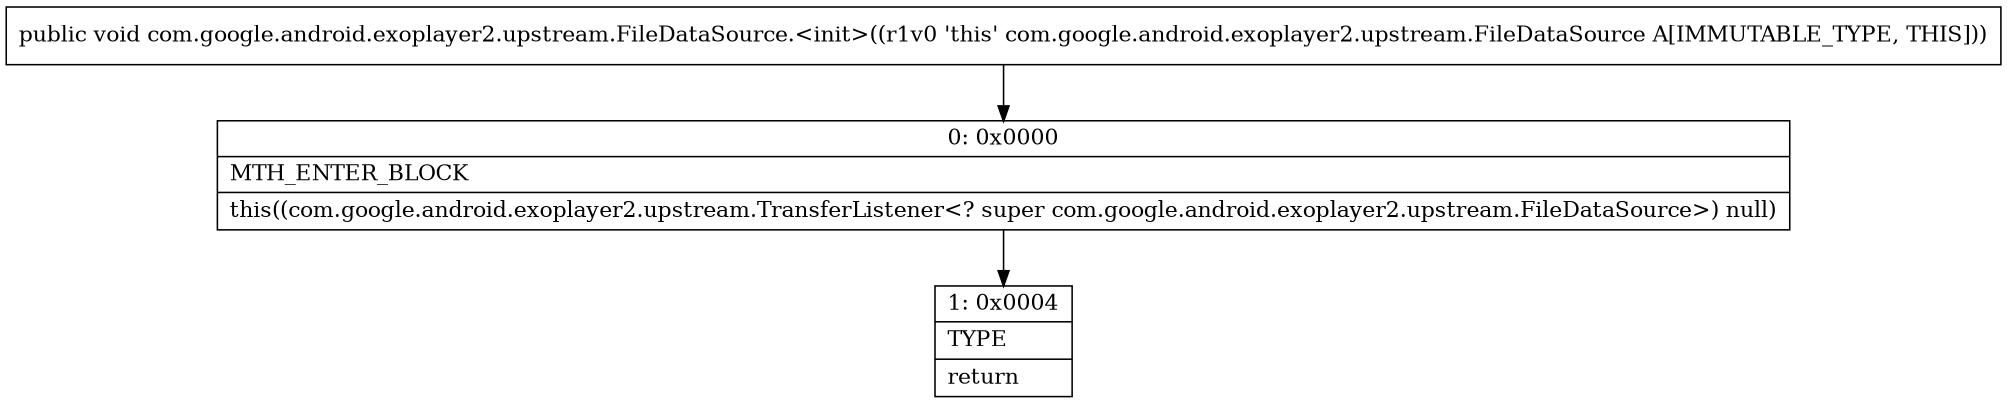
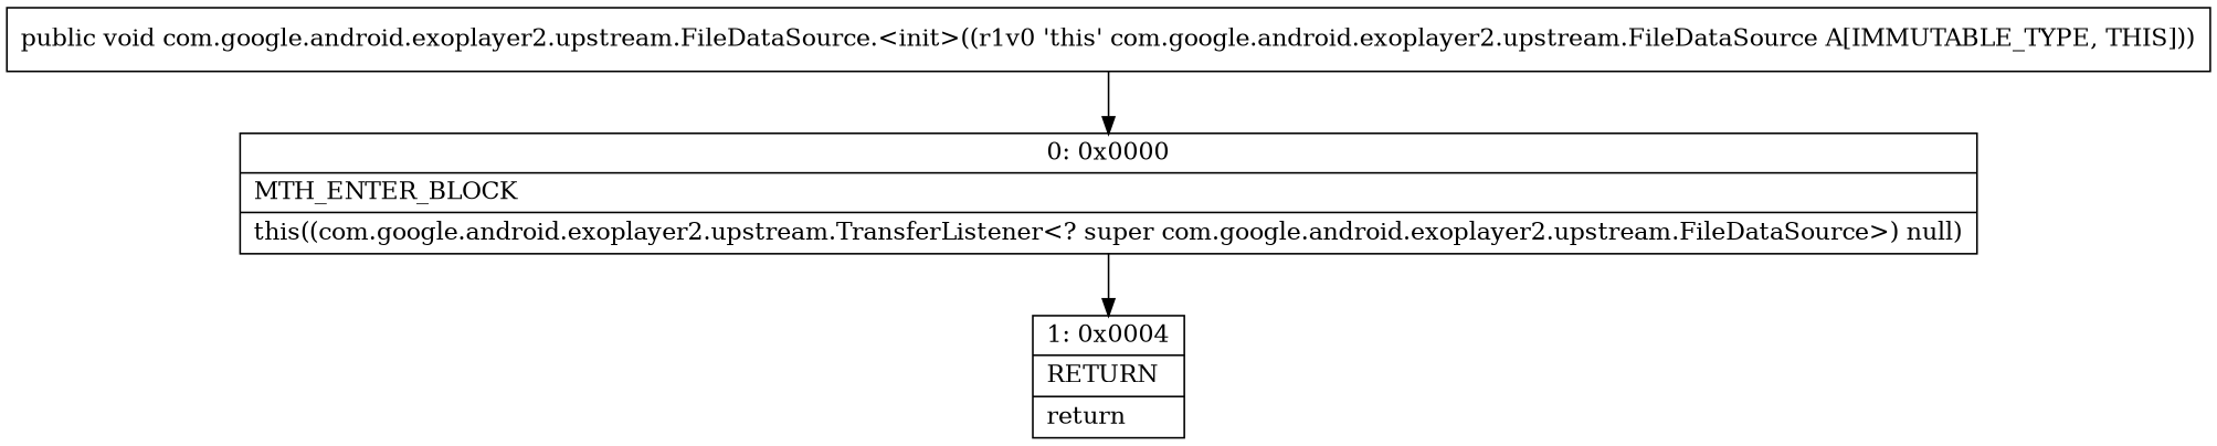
  digraph {
    fontname="DejaVu Serif"
    node [shape=record fontname="DejaVu Serif"]
    edge [fontname="DejaVu Serif"]
    n1 [label="{0\:\ 0x0000|MTH_ENTER_BLOCK\l|this((com.google.android.exoplayer2.upstream.TransferListener\<? super com.google.android.exoplayer2.upstream.FileDataSource\>) null)\l}"]
-   n2 [label="{1\:\ 0x0004|TYPE\l|return\l}"]
+   n2 [label="{1\:\ 0x0004|RETURN\l|return\l}"]
    n3 [label="{public void com.google.android.exoplayer2.upstream.FileDataSource.\<init\>((r1v0 'this' com.google.android.exoplayer2.upstream.FileDataSource A[IMMUTABLE_TYPE, THIS])) }"]
    n1 -> n2
    n3 -> n1
  }
